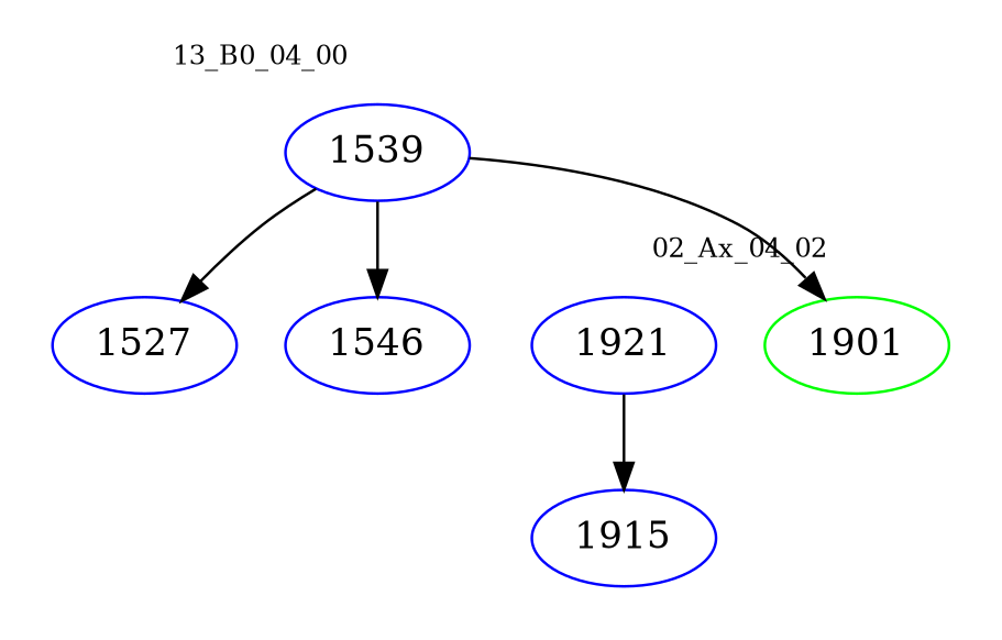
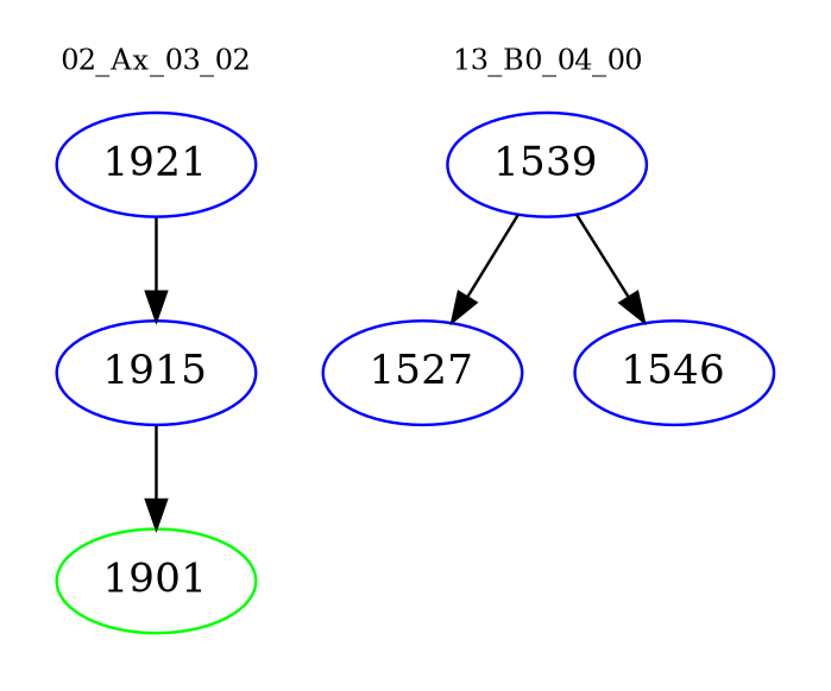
  digraph {
    node [color=blue]
    edge [color=black]
    n1 [label=1915]
    n2 [color=green label=1901]
    n3 [label=1921]
    n4 [label=1539]
    n5 [label=1527]
    n6 [label=1546]
    subgraph cluster_1 {
      color=white
      fontsize=10
-     label="02_Ax_04_02"
+     label="02_Ax_03_02"
      n1
      n2
      n3
    }
    subgraph cluster_2 {
      color=white
      fontsize=10
      label="13_B0_04_00"
      n4
      n5
      n6
    }
-   n4 -> n2
+   n1 -> n2
    n3 -> n1
    n4 -> n5
    n4 -> n6
  }
